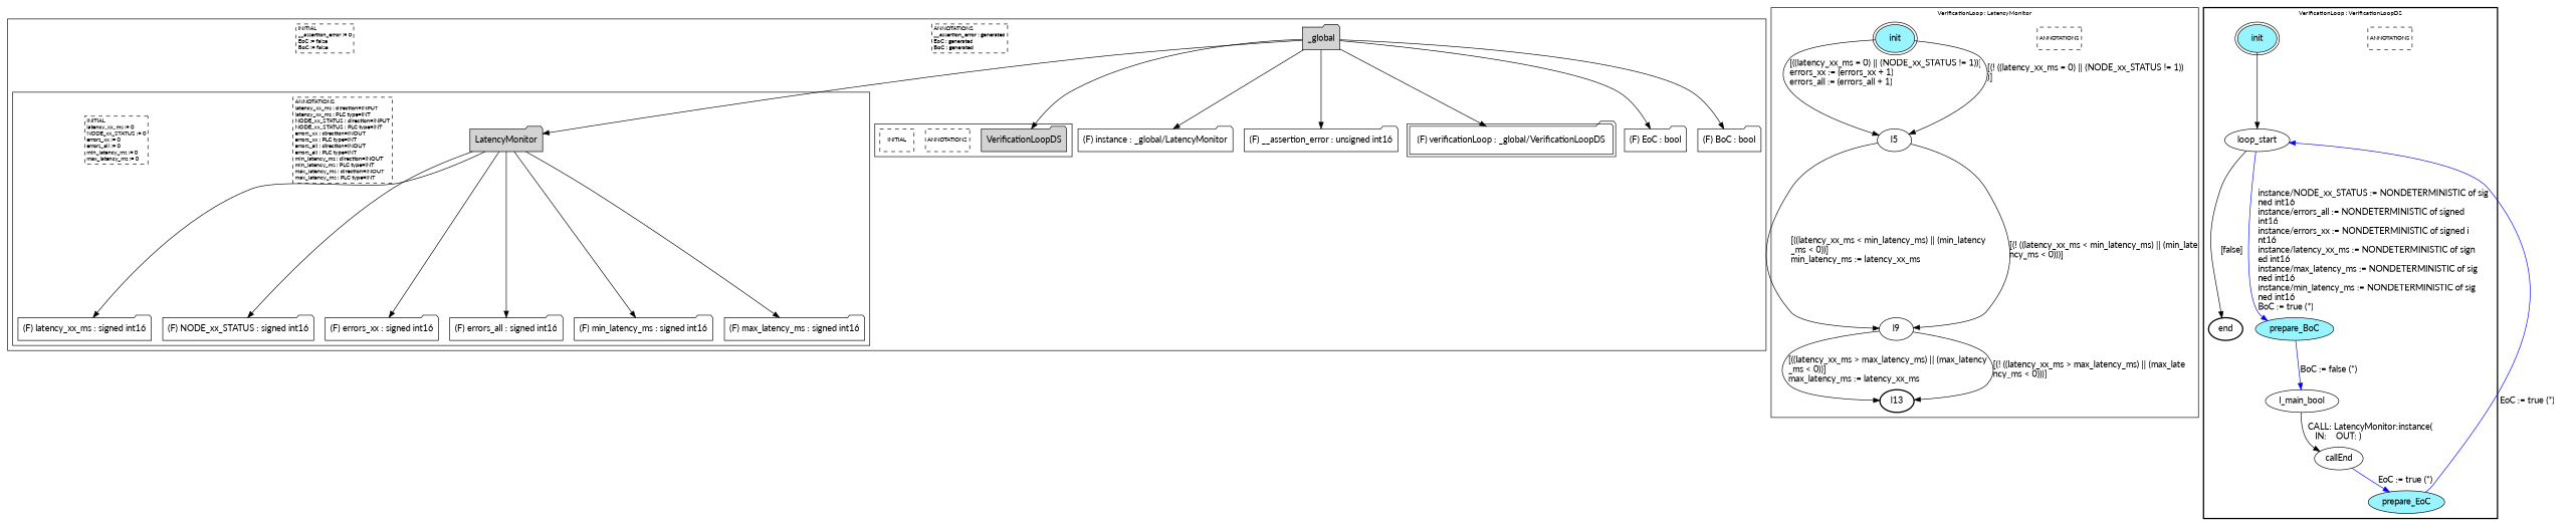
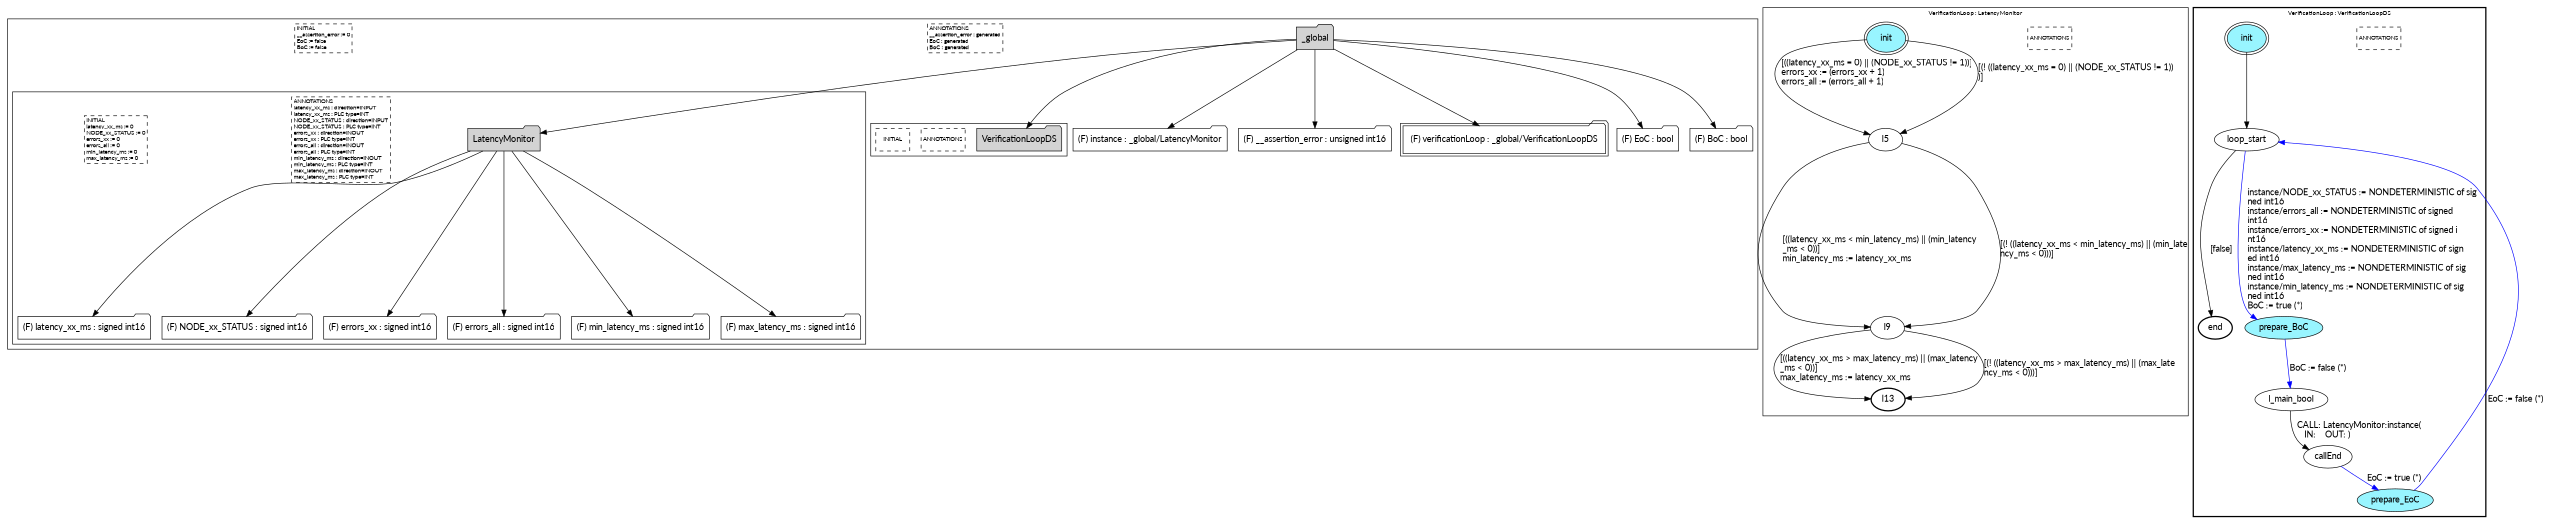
  digraph {
    fontname=Lato
    node [fontname=Lato shape=folder style=filled fillcolor=white]
    edge [fontname=Lato]
    n1 [label=LatencyMonitor fillcolor=""]
    n2 [label="(F) latency_xx_ms : signed int16"]
    n3 [label="(F) NODE_xx_STATUS : signed int16"]
    n4 [label="(F) errors_xx : signed int16"]
    n5 [label="(F) errors_all : signed int16"]
    n6 [label="(F) min_latency_ms : signed int16"]
    n7 [label="(F) max_latency_ms : signed int16"]
    n8 [fontsize=9 label="ANNOTATIONS\llatency_xx_ms : direction=INPUT\llatency_xx_ms : PLC type=INT\lNODE_xx_STATUS : direction=INPUT\lNODE_xx_STATUS : PLC type=INT\lerrors_xx : direction=INOUT\lerrors_xx : PLC type=INT\lerrors_all : direction=INOUT\lerrors_all : PLC type=INT\lmin_latency_ms : direction=INOUT\lmin_latency_ms : PLC type=INT\lmax_latency_ms : direction=INOUT\lmax_latency_ms : PLC type=INT\l" margin="0.04,0.04" shape=rectangle style=dashed]
    n9 [fillcolor=lightyellow fontsize=9 label="INITIAL\llatency_xx_ms := 0\lNODE_xx_STATUS := 0\lerrors_xx := 0\lerrors_all := 0\lmin_latency_ms := 0\lmax_latency_ms := 0\l" margin="0.04,0.04" shape=rectangle style=dashed]
    n10 [label=VerificationLoopDS fillcolor=""]
    n11 [fontsize=9 label=ANNOTATIONS margin="0.04,0.04" shape=rectangle style=dashed]
    n12 [fillcolor=lightyellow fontsize=9 label=INITIAL margin="0.04,0.04" shape=rectangle style=dashed]
    n13 [label=_global fillcolor=""]
    n14 [label="(F) instance : _global/LatencyMonitor"]
    n15 [label="(F) __assertion_error : unsigned int16"]
    n16 [label="(F) verificationLoop : _global/VerificationLoopDS" peripheries=2]
    n17 [label="(F) EoC : bool"]
    n18 [label="(F) BoC : bool"]
    n19 [fontsize=9 label="ANNOTATIONS\l__assertion_error : generated\lEoC : generated\lBoC : generated\l" margin="0.04,0.04" shape=rectangle style=dashed]
    n20 [fillcolor=lightyellow fontsize=9 label="INITIAL\l__assertion_error := 0\lEoC := false\lBoC := false\l" margin="0.04,0.04" shape=rectangle style=dashed]
    n21 [fontsize=9 label=ANNOTATIONS margin="0.04,0.04" shape=rectangle style=dashed]
    n22 [color=black fillcolor=cadetblue1 label=init peripheries=2 shape=ellipse]
    n23 [color=black label=l5 shape=ellipse]
    n24 [color=black label=l9 shape=ellipse]
    n25 [color=black label=l13 shape=ellipse style=bold]
    n26 [fontsize=9 label=ANNOTATIONS margin="0.04,0.04" shape=rectangle style=dashed]
    n27 [color=black fillcolor=cadetblue1 label=init peripheries=2 shape=ellipse]
    n28 [color=black label=loop_start shape=ellipse]
    n29 [color=black fillcolor=cadetblue1 label=end shape=ellipse style=bold]
    n30 [color=black fillcolor=cadetblue1 label=prepare_BoC shape=ellipse]
    n31 [color=black label=l_main_bool shape=ellipse]
    n32 [color=black label=callEnd shape=ellipse]
    n33 [color=black fillcolor=cadetblue1 label=prepare_EoC shape=ellipse]
    subgraph cluster_1 {
      n13
      n14
      n15
      n16
      n17
      n18
      n19
      n20
      subgraph cluster_2 {
        n1
        n2
        n3
        n4
        n5
        n6
        n7
        n8
        n9
      }
      subgraph cluster_3 {
        n10
        n11
        n12
      }
    }
    subgraph cluster_4 {
      color=black
      fontsize=10
      label="VerificationLoop : LatencyMonitor"
      ranksep=0.4
      n21
      n22
      n23
      n24
      n25
    }
    subgraph cluster_5 {
      color=black
      fontsize=10
      label="VerificationLoop : VerificationLoopDS"
      ranksep=0.4
      style=bold
      n26
      n27
      n28
      n29
      n30
      n31
      n32
      n33
    }
    n1 -> n2
    n1 -> n3
    n1 -> n4
    n1 -> n5
    n1 -> n6
    n1 -> n7
    n13 -> n1
    n13 -> n10
    n13 -> n14
    n13 -> n15
    n13 -> n16
    n13 -> n17
    n13 -> n18
    n22 -> n23 [color=black label="[((latency_xx_ms = 0) || (NODE_xx_STATUS != 1))]\lerrors_xx := (errors_xx + 1)\lerrors_all := (errors_all + 1)\l"]
    n22 -> n23 [color=black label="[(! ((latency_xx_ms = 0) || (NODE_xx_STATUS != 1))\l)]\l"]
    n23 -> n24 [color=black label="[((latency_xx_ms < min_latency_ms) || (min_latency\l_ms < 0))]\lmin_latency_ms := latency_xx_ms\l"]
    n23 -> n24 [color=black label="[(! ((latency_xx_ms < min_latency_ms) || (min_late\lncy_ms < 0)))]\l"]
    n24 -> n25 [color=black label="[((latency_xx_ms > max_latency_ms) || (max_latency\l_ms < 0))]\lmax_latency_ms := latency_xx_ms\l"]
    n24 -> n25 [color=black label="[(! ((latency_xx_ms > max_latency_ms) || (max_late\lncy_ms < 0)))]\l"]
    n27 -> n28 [color=black]
    n28 -> n29 [color=black label="[false]"]
    n28 -> n30 [color=blue label="instance/NODE_xx_STATUS := NONDETERMINISTIC of sig\lned int16\linstance/errors_all := NONDETERMINISTIC of signed \lint16\linstance/errors_xx := NONDETERMINISTIC of signed i\lnt16\linstance/latency_xx_ms := NONDETERMINISTIC of sign\led int16\linstance/max_latency_ms := NONDETERMINISTIC of sig\lned int16\linstance/min_latency_ms := NONDETERMINISTIC of sig\lned int16\lBoC := true (*)\l"]
    n30 -> n31 [color=blue label="BoC := false (*)"]
    n31 -> n32 [color=black label="CALL: LatencyMonitor:instance(\l   IN:    OUT: )\l"]
    n32 -> n33 [color=blue label="EoC := true (*)"]
-   n33 -> n28 [color=blue label="EoC := true (*)"]
+   n33 -> n28 [color=blue label="EoC := false (*)"]
  }
